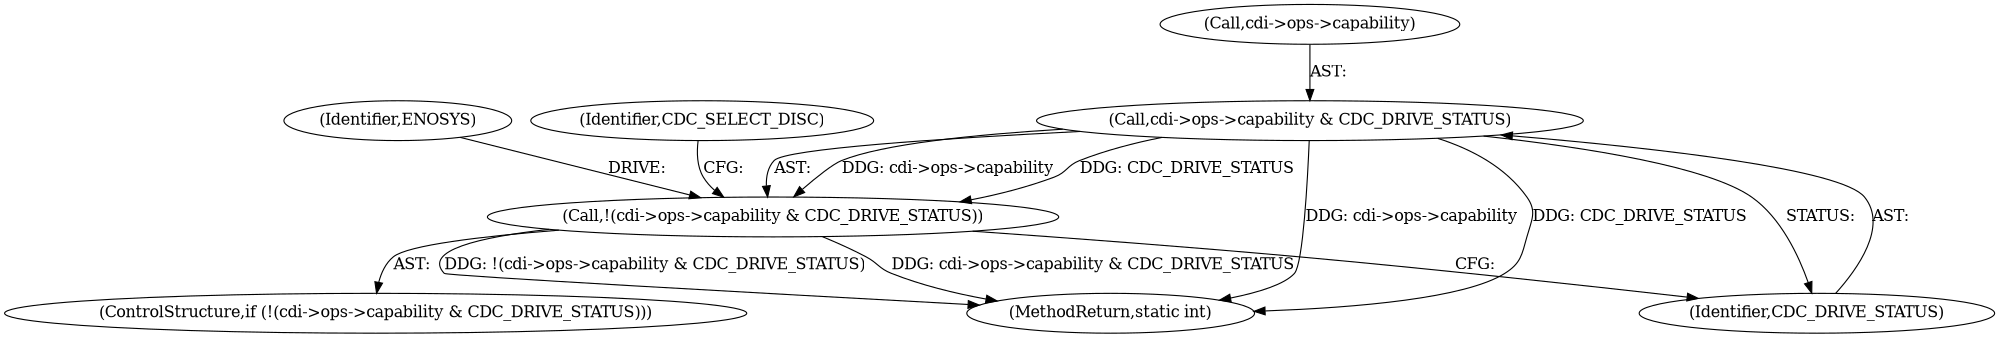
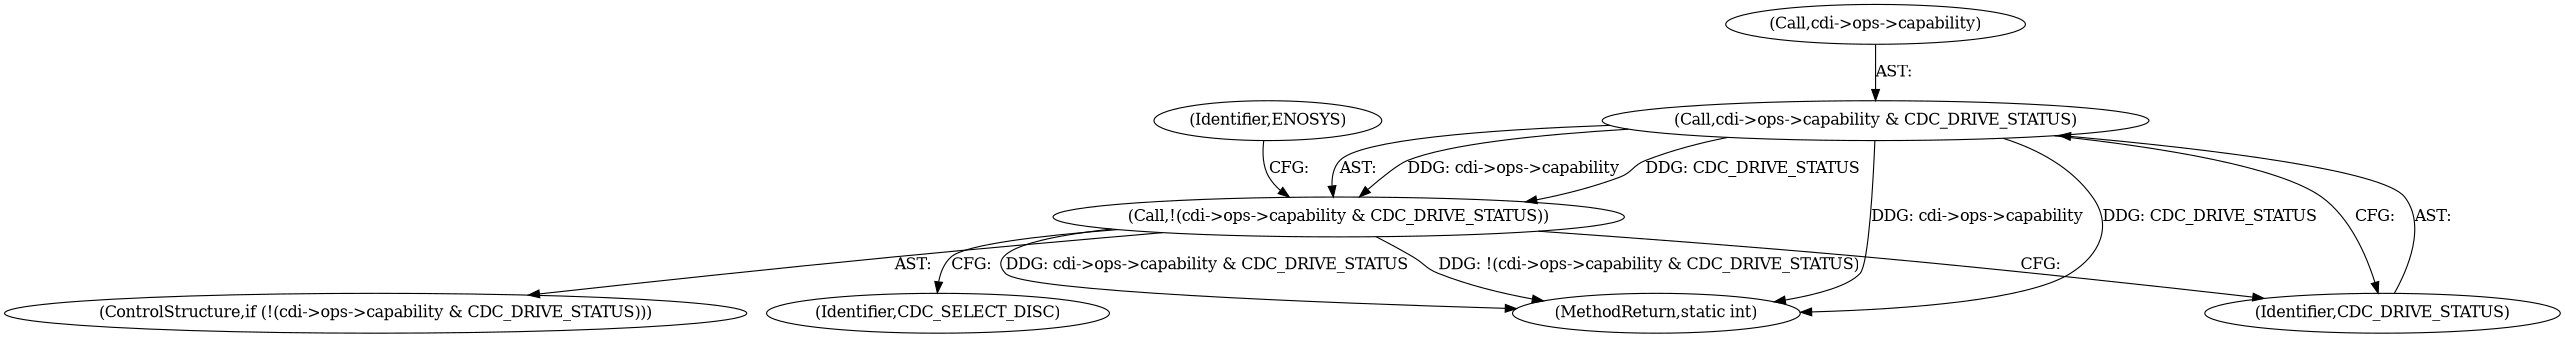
  digraph {
    n1 [label="(Call,cdi->ops->capability & CDC_DRIVE_STATUS)"]
    n2 [label="(Call,!(cdi->ops->capability & CDC_DRIVE_STATUS))"]
    n3 [label="(MethodReturn,static int)"]
    n4 [label="(Identifier,CDC_DRIVE_STATUS)"]
    n5 [label="(ControlStructure,if (!(cdi->ops->capability & CDC_DRIVE_STATUS)))"]
    n6 [label="(Call,cdi->ops->capability)"]
    n7 [label="(Identifier,ENOSYS)"]
    n8 [label="(Identifier,CDC_SELECT_DISC)"]
    n1 -> n2 [label="AST: "]
    n1 -> n2 [label="DDG: cdi->ops->capability"]
    n1 -> n2 [label="DDG: CDC_DRIVE_STATUS"]
    n1 -> n3 [label="DDG: CDC_DRIVE_STATUS"]
    n1 -> n3 [label="DDG: cdi->ops->capability"]
-   n1 -> n4 [label="STATUS: "]
+   n1 -> n4 [label="CFG: "]
    n2 -> n3 [label="DDG: !(cdi->ops->capability & CDC_DRIVE_STATUS)"]
    n2 -> n3 [label="DDG: cdi->ops->capability & CDC_DRIVE_STATUS"]
    n2 -> n4 [label="CFG: "]
    n2 -> n5 [label="AST: "]
    n4 -> n1 [label="AST: "]
    n6 -> n1 [label="AST: "]
-   n7 -> n2 [label="DRIVE: "]
-   n8 -> n2 [label="CFG: "]
+   n7 -> n2 [label="CFG: "]
+   n2 -> n8 [label="CFG: "]
  }
